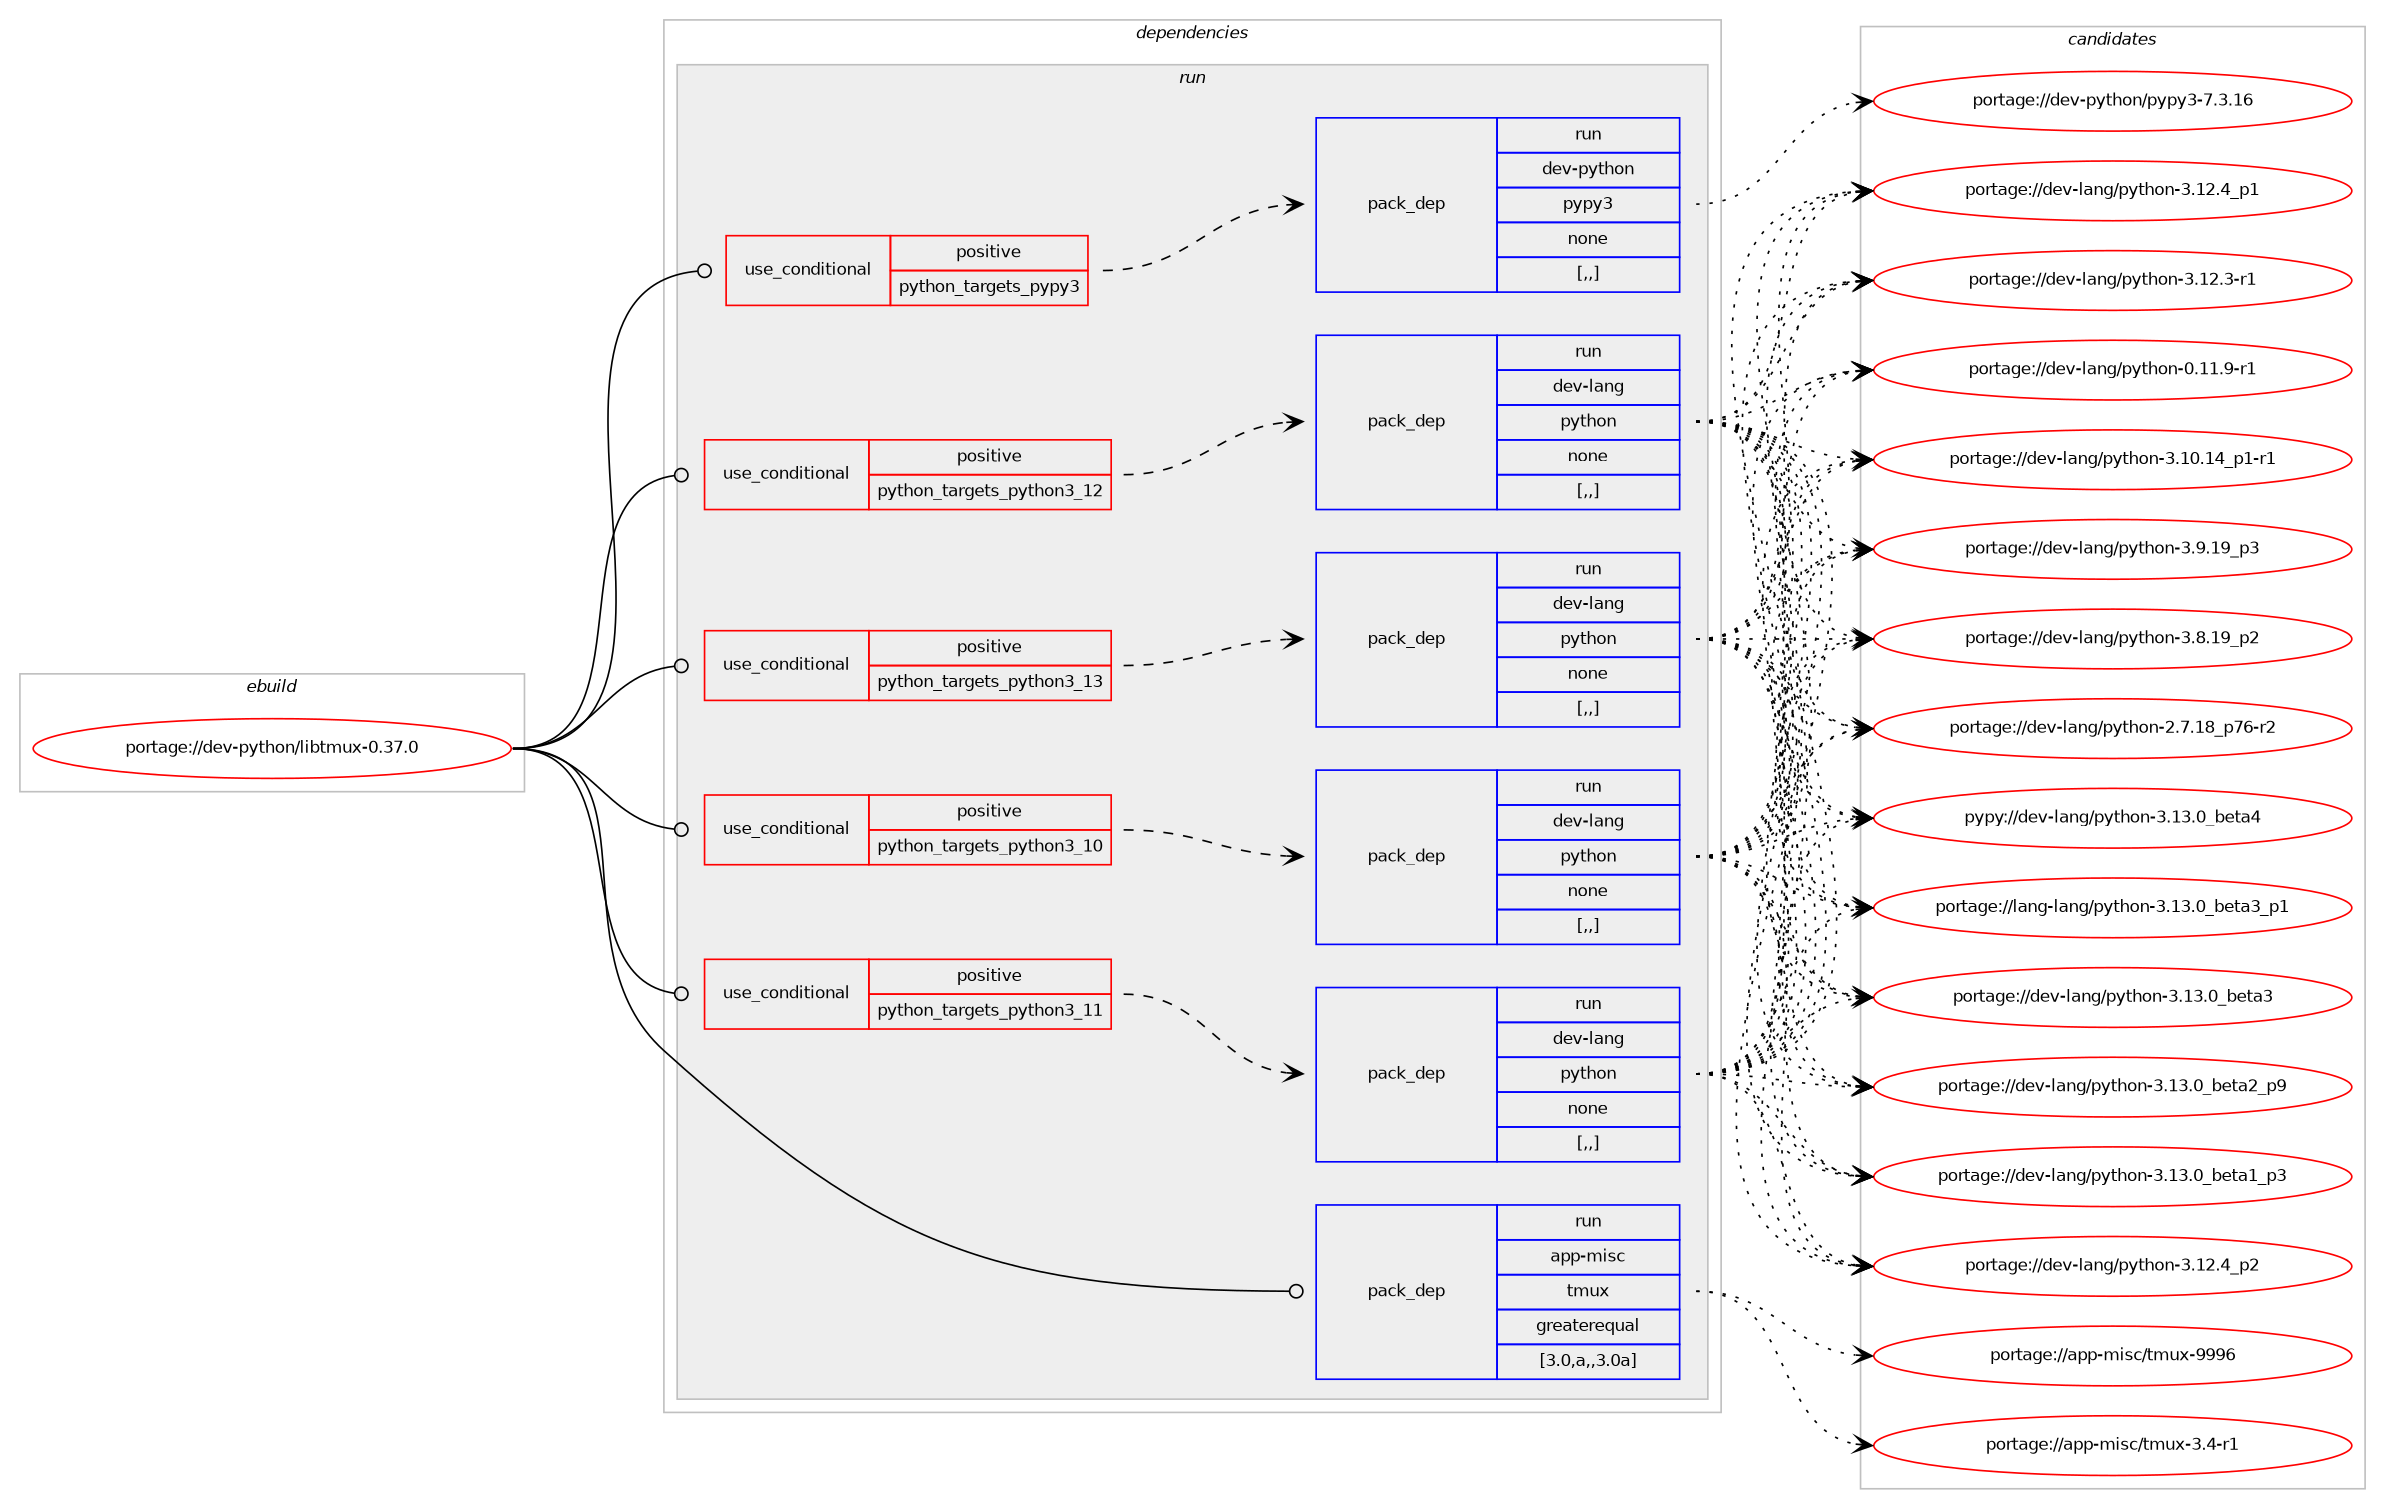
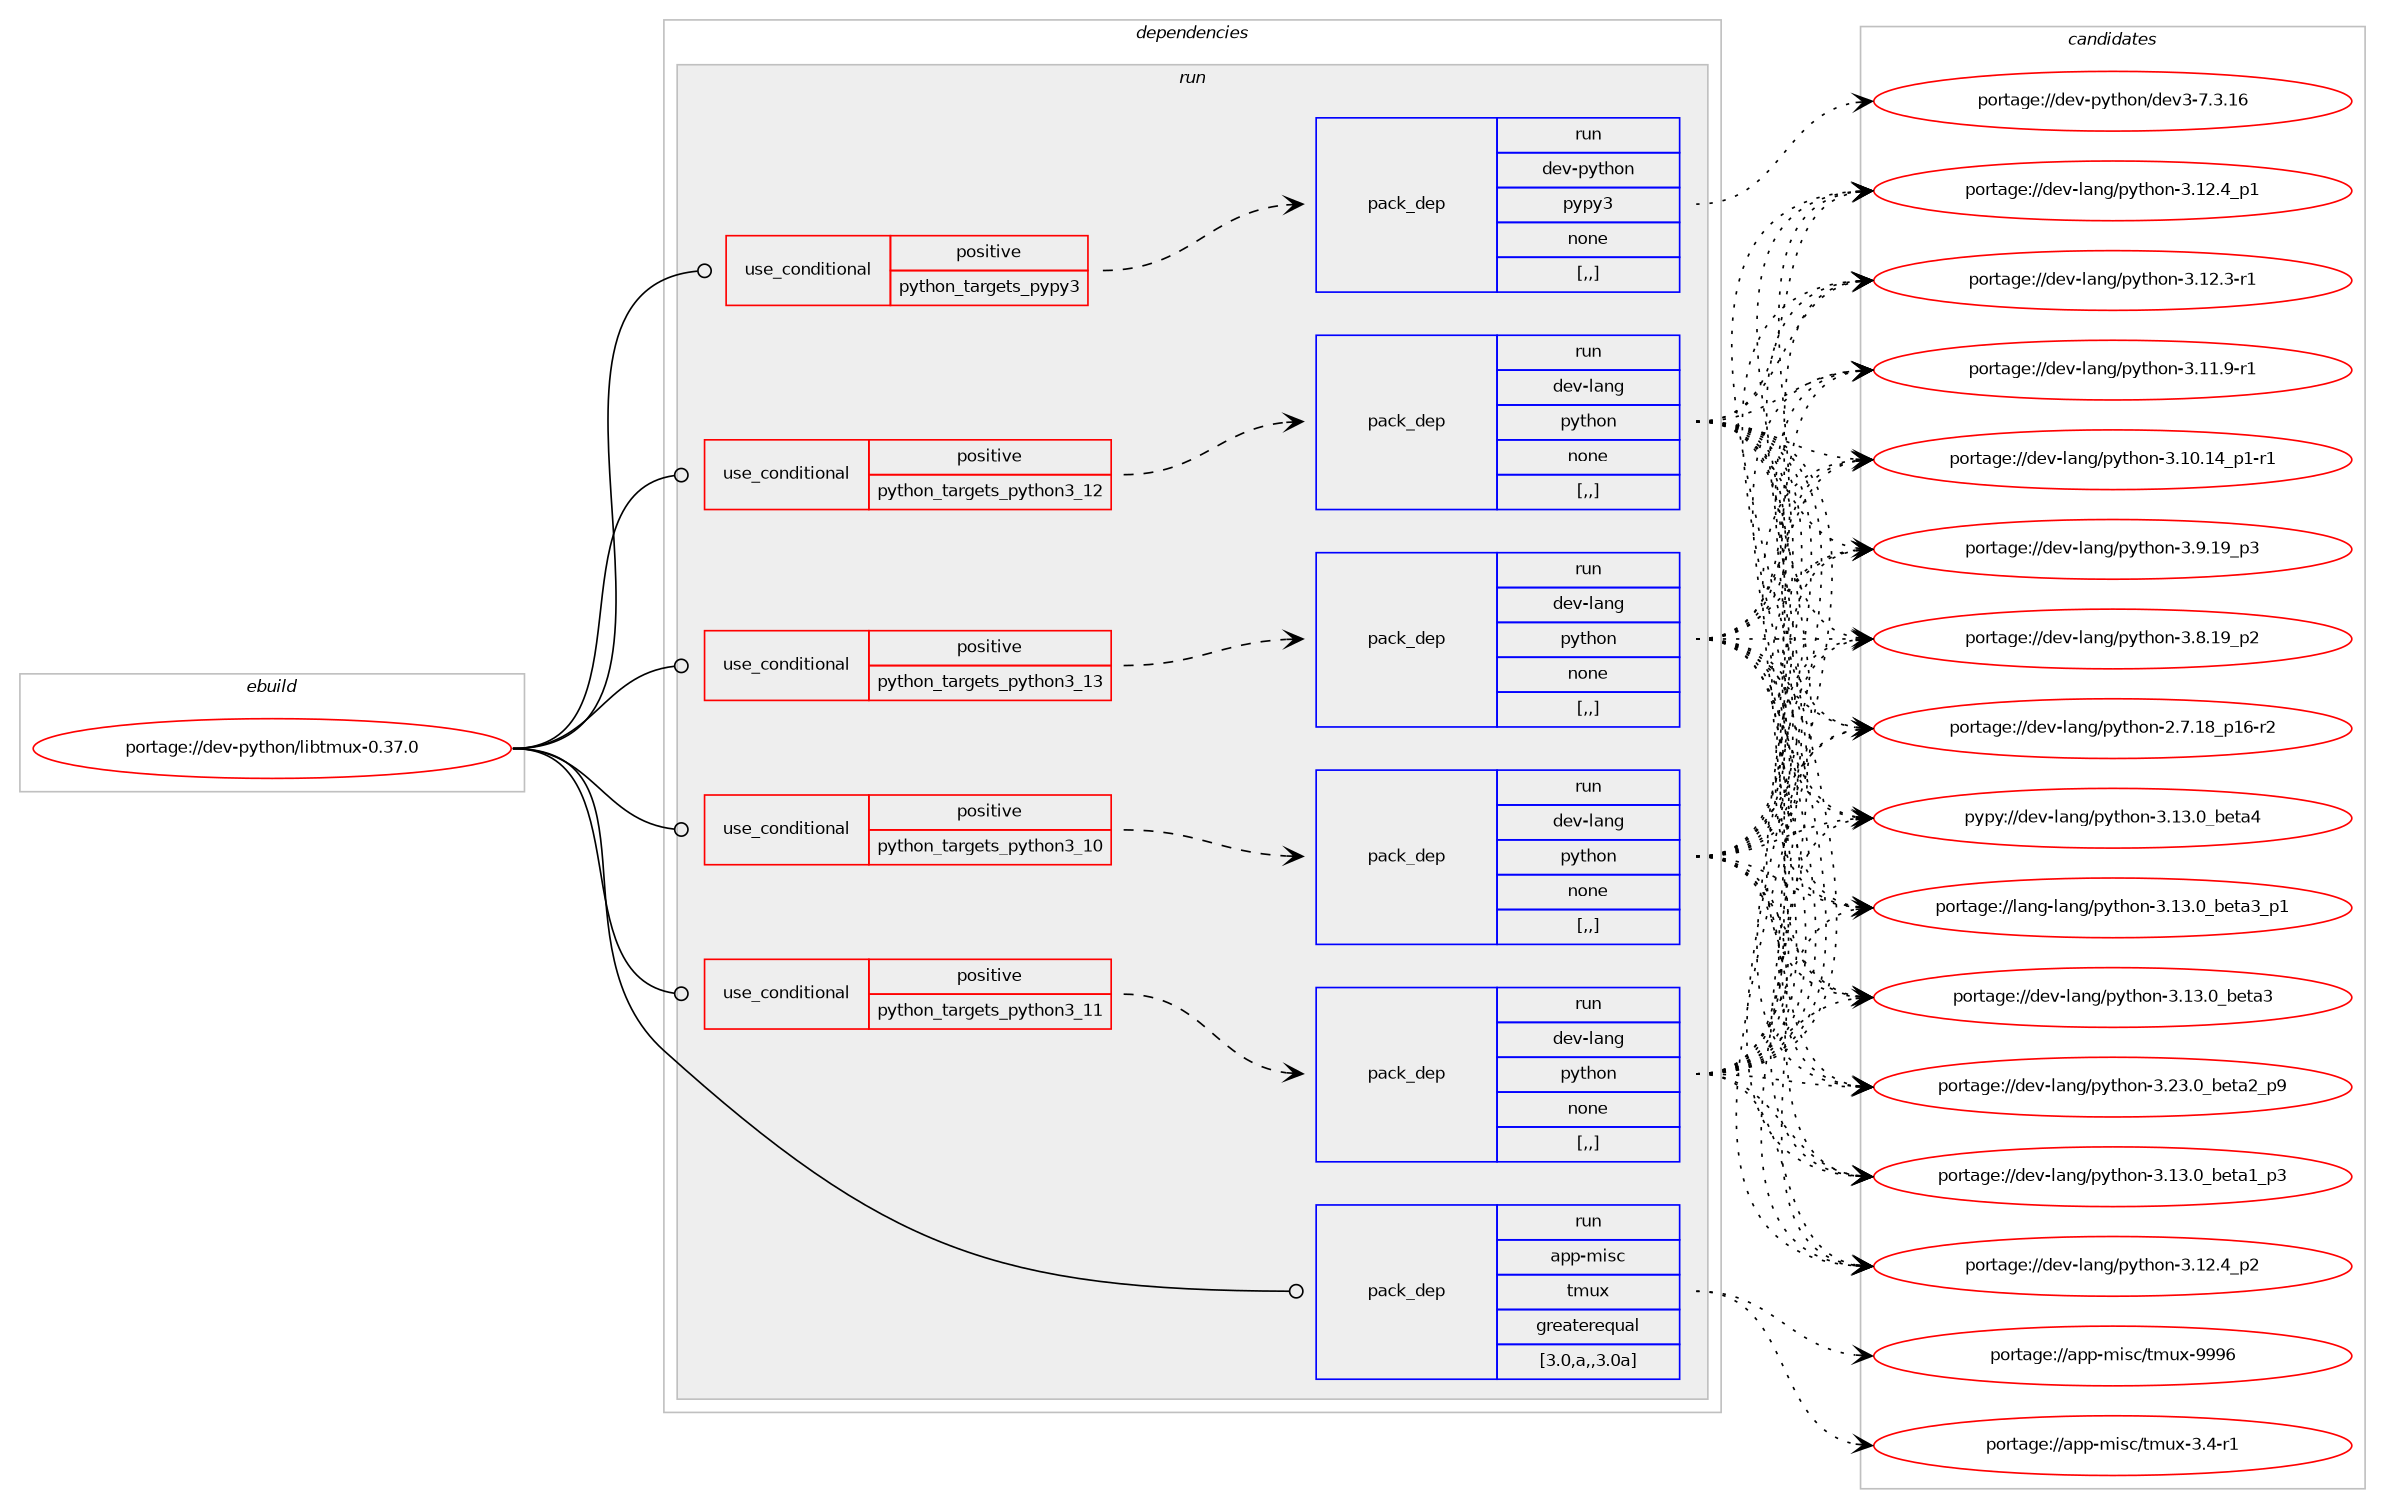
  digraph {
    compound=true
    concentrate=true
    fontname=Helvetica
    fontsize=10
    newrank=true
    rankdir=LR
    ranksep=1.5
    node [color=red fontname=Helvetica fontsize=10]
    edge [arrowhead=vee headport=w style=dotted tailport=e weight=100]
    n1 [label="portage://dev-python/libtmux-0.37.0" width=4]
    n2 [color=blue label=<<TABLE BORDER="0" CELLBORDER="1" CELLSPACING="0" CELLPADDING="4" WIDTH="220"><TR><TD ROWSPAN="6" CELLPADDING="30">pack_dep</TD></TR><TR><TD WIDTH="110">run</TD></TR><TR><TD>dev-python</TD></TR><TR><TD>pypy3</TD></TR><TR><TD>none</TD></TR><TR><TD>[,,]</TD></TR></TABLE>> shape=none]
    n3 [label=<<TABLE BORDER="0" CELLBORDER="1" CELLSPACING="0" CELLPADDING="4"><TR><TD ROWSPAN="3" CELLPADDING="10">use_conditional</TD></TR><TR><TD>positive</TD></TR><TR><TD>python_targets_pypy3</TD></TR></TABLE>> shape=none]
    n4 [color=blue label=<<TABLE BORDER="0" CELLBORDER="1" CELLSPACING="0" CELLPADDING="4" WIDTH="220"><TR><TD ROWSPAN="6" CELLPADDING="30">pack_dep</TD></TR><TR><TD WIDTH="110">run</TD></TR><TR><TD>dev-lang</TD></TR><TR><TD>python</TD></TR><TR><TD>none</TD></TR><TR><TD>[,,]</TD></TR></TABLE>> shape=none]
    n5 [label=<<TABLE BORDER="0" CELLBORDER="1" CELLSPACING="0" CELLPADDING="4"><TR><TD ROWSPAN="3" CELLPADDING="10">use_conditional</TD></TR><TR><TD>positive</TD></TR><TR><TD>python_targets_python3_10</TD></TR></TABLE>> shape=none]
    n6 [color=blue label=<<TABLE BORDER="0" CELLBORDER="1" CELLSPACING="0" CELLPADDING="4" WIDTH="220"><TR><TD ROWSPAN="6" CELLPADDING="30">pack_dep</TD></TR><TR><TD WIDTH="110">run</TD></TR><TR><TD>dev-lang</TD></TR><TR><TD>python</TD></TR><TR><TD>none</TD></TR><TR><TD>[,,]</TD></TR></TABLE>> shape=none]
    n7 [label=<<TABLE BORDER="0" CELLBORDER="1" CELLSPACING="0" CELLPADDING="4"><TR><TD ROWSPAN="3" CELLPADDING="10">use_conditional</TD></TR><TR><TD>positive</TD></TR><TR><TD>python_targets_python3_11</TD></TR></TABLE>> shape=none]
    n8 [color=blue label=<<TABLE BORDER="0" CELLBORDER="1" CELLSPACING="0" CELLPADDING="4" WIDTH="220"><TR><TD ROWSPAN="6" CELLPADDING="30">pack_dep</TD></TR><TR><TD WIDTH="110">run</TD></TR><TR><TD>dev-lang</TD></TR><TR><TD>python</TD></TR><TR><TD>none</TD></TR><TR><TD>[,,]</TD></TR></TABLE>> shape=none]
    n9 [label=<<TABLE BORDER="0" CELLBORDER="1" CELLSPACING="0" CELLPADDING="4"><TR><TD ROWSPAN="3" CELLPADDING="10">use_conditional</TD></TR><TR><TD>positive</TD></TR><TR><TD>python_targets_python3_12</TD></TR></TABLE>> shape=none]
    n10 [color=blue label=<<TABLE BORDER="0" CELLBORDER="1" CELLSPACING="0" CELLPADDING="4" WIDTH="220"><TR><TD ROWSPAN="6" CELLPADDING="30">pack_dep</TD></TR><TR><TD WIDTH="110">run</TD></TR><TR><TD>dev-lang</TD></TR><TR><TD>python</TD></TR><TR><TD>none</TD></TR><TR><TD>[,,]</TD></TR></TABLE>> shape=none]
    n11 [label=<<TABLE BORDER="0" CELLBORDER="1" CELLSPACING="0" CELLPADDING="4"><TR><TD ROWSPAN="3" CELLPADDING="10">use_conditional</TD></TR><TR><TD>positive</TD></TR><TR><TD>python_targets_python3_13</TD></TR></TABLE>> shape=none]
    n12 [color=blue label=<<TABLE BORDER="0" CELLBORDER="1" CELLSPACING="0" CELLPADDING="4" WIDTH="220"><TR><TD ROWSPAN="6" CELLPADDING="30">pack_dep</TD></TR><TR><TD WIDTH="110">run</TD></TR><TR><TD>app-misc</TD></TR><TR><TD>tmux</TD></TR><TR><TD>greaterequal</TD></TR><TR><TD>[3.0,a,,3.0a]</TD></TR></TABLE>> shape=none]
-   n13 [label="portage://dev-python/pypy3-7.3.16" width=4]
+   n13 [label="portage://dev-python/dev3-7.3.16" width=4]
    n14 [label="pypy://dev-lang/python-3.13.0_beta4" width=4]
    n15 [label="portage://lang-lang/python-3.13.0_beta3_p1" width=4]
    n16 [label="portage://dev-lang/python-3.13.0_beta3" width=4]
-   n17 [label="portage://dev-lang/python-3.13.0_beta2_p9" width=4]
+   n17 [label="portage://dev-lang/python-3.23.0_beta2_p9" width=4]
    n18 [label="portage://dev-lang/python-3.13.0_beta1_p3" width=4]
    n19 [label="portage://dev-lang/python-3.12.4_p2" width=4]
    n20 [label="portage://dev-lang/python-3.12.4_p1" width=4]
    n21 [label="portage://dev-lang/python-3.12.3-r1" width=4]
-   n22 [label="portage://dev-lang/python-0.11.9-r1" width=4]
+   n22 [label="portage://dev-lang/python-3.11.9-r1" width=4]
    n23 [label="portage://dev-lang/python-3.10.14_p1-r1" width=4]
    n24 [label="portage://dev-lang/python-3.9.19_p3" width=4]
    n25 [label="portage://dev-lang/python-3.8.19_p2" width=4]
-   n26 [label="portage://dev-lang/python-2.7.18_p76-r2" width=4]
+   n26 [label="portage://dev-lang/python-2.7.18_p16-r2" width=4]
    n27 [label="portage://app-misc/tmux-9996" width=4]
    n28 [label="portage://app-misc/tmux-3.4-r1" width=4]
    subgraph cluster_1 {
      color=gray
      label=<<i>ebuild</i>>
      n1
    }
    subgraph cluster_2 {
      color=gray
      label=<<i>dependencies</i>>
      subgraph cluster_3 {
        color=gray
        fillcolor="#eeeeee"
        label=<<i>compile</i>>
        style=filled
      }
      subgraph cluster_4 {
        color=gray
        fillcolor="#eeeeee"
        label=<<i>compile and run</i>>
        style=filled
      }
      subgraph cluster_5 {
        color=gray
        fillcolor="#eeeeee"
        label=<<i>run</i>>
        style=filled
        subgraph sub_6 {
          color=gray
          fillcolor="#eeeeee"
          label=<<i>run</i>>
          style=filled
          n3
          subgraph sub_7 {
            color=gray
            fillcolor="#eeeeee"
            label=<<i>run</i>>
            style=filled
            n2
          }
        }
        subgraph sub_8 {
          color=gray
          fillcolor="#eeeeee"
          label=<<i>run</i>>
          style=filled
          n5
          subgraph sub_9 {
            color=gray
            fillcolor="#eeeeee"
            label=<<i>run</i>>
            style=filled
            n4
          }
        }
        subgraph sub_10 {
          color=gray
          fillcolor="#eeeeee"
          label=<<i>run</i>>
          style=filled
          n7
          subgraph sub_11 {
            color=gray
            fillcolor="#eeeeee"
            label=<<i>run</i>>
            style=filled
            n6
          }
        }
        subgraph sub_12 {
          color=gray
          fillcolor="#eeeeee"
          label=<<i>run</i>>
          style=filled
          n9
          subgraph sub_13 {
            color=gray
            fillcolor="#eeeeee"
            label=<<i>run</i>>
            style=filled
            n8
          }
        }
        subgraph sub_14 {
          color=gray
          fillcolor="#eeeeee"
          label=<<i>run</i>>
          style=filled
          n11
          subgraph sub_15 {
            color=gray
            fillcolor="#eeeeee"
            label=<<i>run</i>>
            style=filled
            n10
          }
        }
        subgraph sub_16 {
          color=gray
          fillcolor="#eeeeee"
          label=<<i>run</i>>
          style=filled
          n12
        }
      }
    }
    subgraph cluster_17 {
      color=gray
      label=<<i>candidates</i>>
      rank=same
      subgraph sub_18 {
        color=black
        label=<<i>candidates</i>>
        nodesep=1
        rank=same
        n13
      }
      subgraph sub_19 {
        color=black
        label=<<i>candidates</i>>
        nodesep=1
        rank=same
        n14
        n15
        n16
        n17
        n18
        n19
        n20
        n21
        n22
        n23
        n24
        n25
        n26
      }
      subgraph sub_20 {
        color=black
        label=<<i>candidates</i>>
        nodesep=1
        rank=same
        n14
        n15
        n16
        n17
        n18
        n19
        n20
        n21
        n22
        n23
        n24
        n25
        n26
      }
      subgraph sub_21 {
        color=black
        label=<<i>candidates</i>>
        nodesep=1
        rank=same
        n14
        n15
        n16
        n17
        n18
        n19
        n20
        n21
        n22
        n23
        n24
        n25
        n26
      }
      subgraph sub_22 {
        color=black
        label=<<i>candidates</i>>
        nodesep=1
        rank=same
        n14
        n15
        n16
        n17
        n18
        n19
        n20
        n21
        n22
        n23
        n24
        n25
        n26
      }
      subgraph sub_23 {
        color=black
        label=<<i>candidates</i>>
        nodesep=1
        rank=same
        n27
        n28
      }
    }
    n1 -> n3 [arrowhead=odot style=solid weight=20]
    n1 -> n5 [arrowhead=odot style=solid weight=20]
    n1 -> n7 [arrowhead=odot style=solid weight=20]
    n1 -> n9 [arrowhead=odot style=solid weight=20]
    n1 -> n11 [arrowhead=odot style=solid weight=20]
    n1 -> n12 [arrowhead=odot style=solid weight=20]
    n2 -> n13
    n3 -> n2 [style=dashed weight=20]
    n4 -> n14
    n4 -> n15
    n4 -> n16
    n4 -> n17
    n4 -> n18
    n4 -> n19
    n4 -> n20
    n4 -> n21
    n4 -> n22
    n4 -> n23
    n4 -> n24
    n4 -> n25
    n4 -> n26
    n5 -> n4 [style=dashed weight=20]
    n6 -> n14
    n6 -> n15
    n6 -> n16
    n6 -> n17
    n6 -> n18
    n6 -> n19
    n6 -> n20
    n6 -> n21
    n6 -> n22
    n6 -> n23
    n6 -> n24
    n6 -> n25
    n6 -> n26
    n7 -> n6 [style=dashed weight=20]
    n8 -> n14
    n8 -> n15
    n8 -> n16
    n8 -> n17
    n8 -> n18
    n8 -> n19
    n8 -> n20
    n8 -> n21
    n8 -> n22
    n8 -> n23
    n8 -> n24
    n8 -> n25
    n8 -> n26
    n9 -> n8 [style=dashed weight=20]
    n10 -> n14
    n10 -> n15
    n10 -> n16
    n10 -> n17
    n10 -> n18
    n10 -> n19
    n10 -> n20
    n10 -> n21
    n10 -> n22
    n10 -> n23
    n10 -> n24
    n10 -> n25
    n10 -> n26
    n11 -> n10 [style=dashed weight=20]
    n12 -> n27
    n12 -> n28
  }
